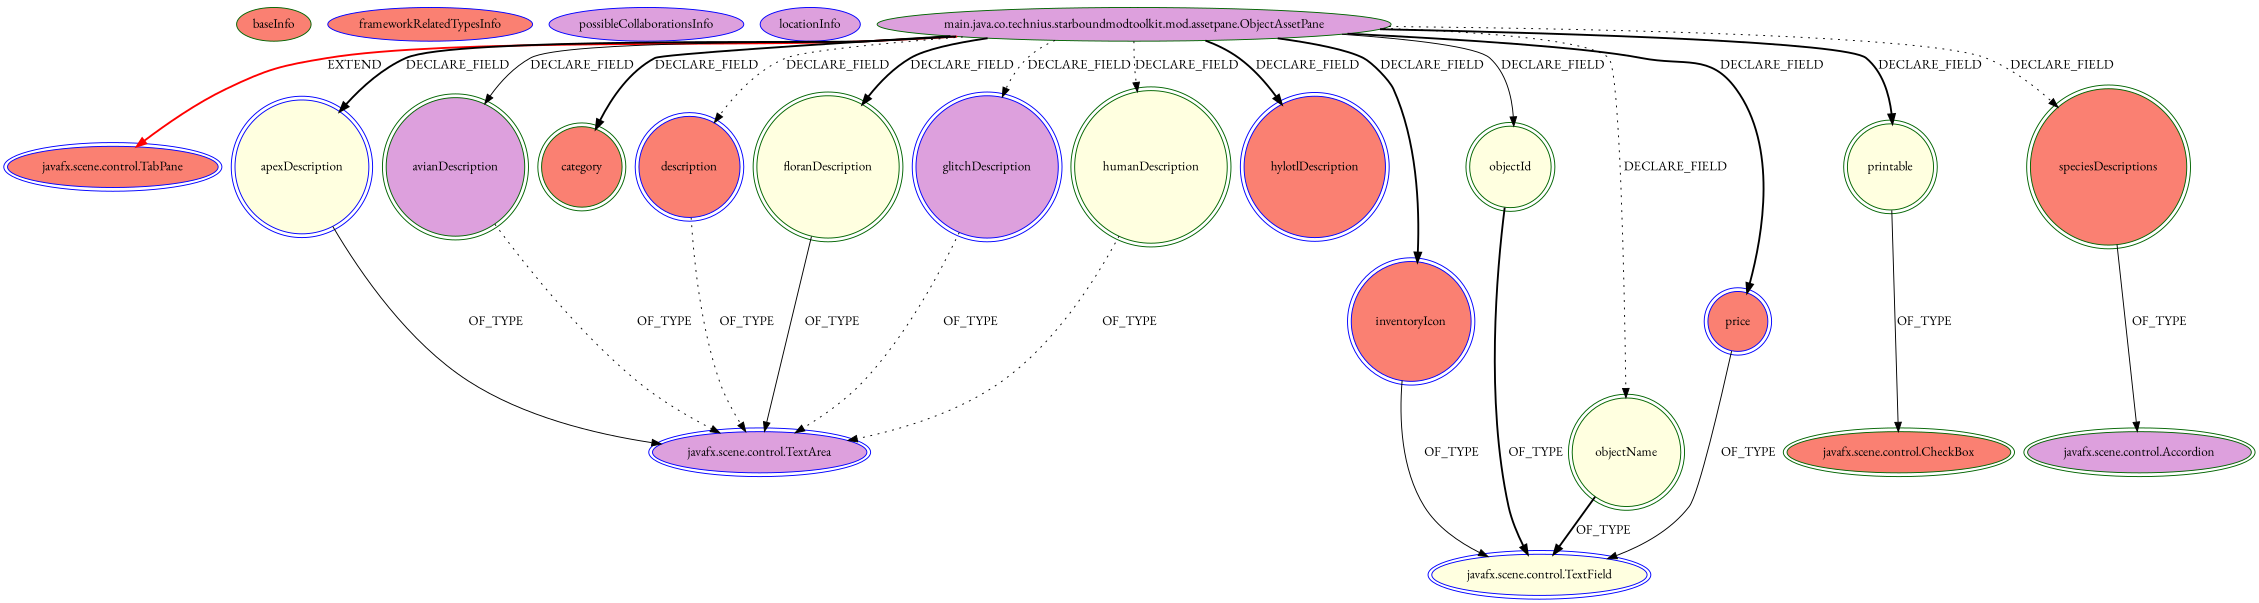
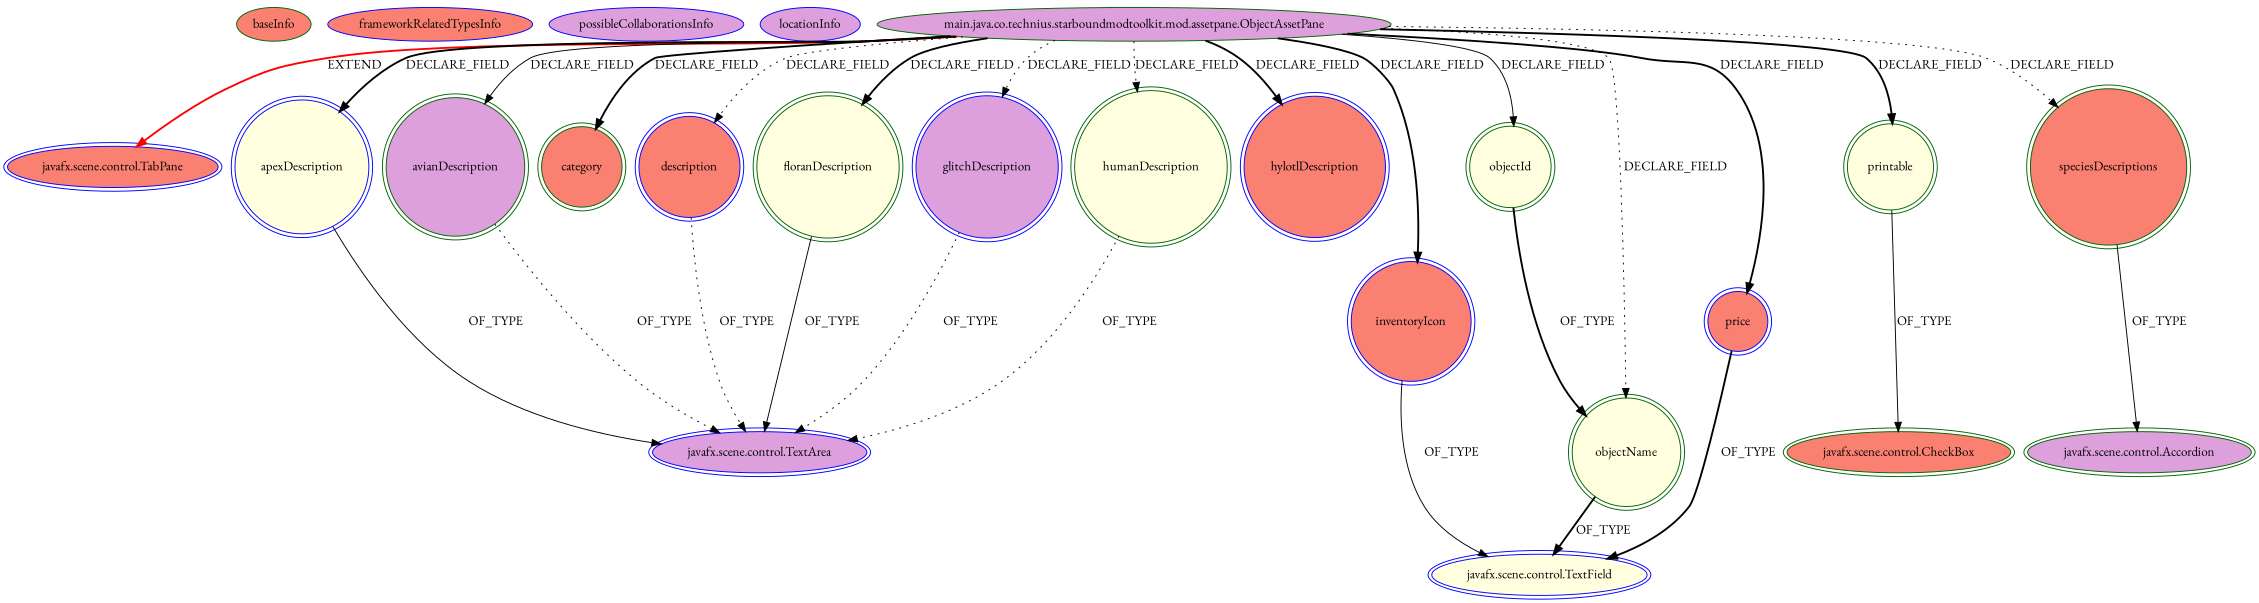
  digraph {
    fontname="EB Garamond"
    node [color=darkgreen fillcolor=salmon fontname="EB Garamond" style=filled isFrameworkType=true vertexType=FIELD_DECLARATION peripheries=2 shape=circle]
    edge [fontname="EB Garamond" style=bold]
    baseInfo [category=extension_graph graphId=1446 isAnonymous=false possibleRelation=false isFrameworkType="" vertexType="" peripheries="" shape=""]
    frameworkRelatedTypesInfo [0="javafx.scene.control.TabPane" color=blue isFrameworkType="" vertexType="" peripheries="" shape=""]
    possibleCollaborationsInfo [color=blue fillcolor=plum isFrameworkType="" vertexType="" peripheries="" shape=""]
    locationInfo [color=blue contextSignature=ObjectAssetPane filePath="/Technius-Starbound-Mod-Toolkit/Starbound-Mod-Toolkit-master/src/main/java/co/technius/starboundmodtoolkit/mod/assetpane/ObjectAssetPane.java" fillcolor=plum graphId=1446 projectName="Technius-Starbound-Mod-Toolkit" isFrameworkType="" vertexType="" peripheries="" shape=""]
    n5 [fillcolor=plum isFrameworkType=false label="main.java.co.technius.starboundmodtoolkit.mod.assetpane.ObjectAssetPane" vertexType=ROOT_CLIENT_CLASS_DECLARATION peripheries="" shape=""]
    n6 [color=blue label="javafx.scene.control.TabPane" vertexType=FRAMEWORK_CLASS_TYPE shape=""]
    n7 [color=blue fillcolor=lightyellow label=apexDescription]
    n8 [fillcolor=plum label=avianDescription]
    n9 [label=category]
    n10 [color=blue label=description]
    n11 [fillcolor=lightyellow label=floranDescription]
    n12 [color=blue fillcolor=plum label=glitchDescription]
    n13 [fillcolor=lightyellow label=humanDescription]
    n14 [color=blue label=hylotlDescription]
    n15 [color=blue label=inventoryIcon]
    n16 [fillcolor=lightyellow label=objectId]
    n17 [fillcolor=lightyellow label=objectName]
    n18 [color=blue label=price]
    n19 [fillcolor=lightyellow label=printable]
    n20 [label=speciesDescriptions]
    n21 [color=blue fillcolor=plum label="javafx.scene.control.TextArea" vertexType=FRAMEWORK_CLASS_TYPE shape=""]
    n22 [color=blue fillcolor=lightyellow label="javafx.scene.control.TextField" vertexType=FRAMEWORK_CLASS_TYPE shape=""]
    n23 [label="javafx.scene.control.CheckBox" vertexType=FRAMEWORK_CLASS_TYPE shape=""]
    n24 [fillcolor=plum label="javafx.scene.control.Accordion" vertexType=FRAMEWORK_CLASS_TYPE shape=""]
    n5 -> n6 [color=red label=EXTEND]
    n5 -> n7 [label=DECLARE_FIELD]
    n5 -> n8 [label=DECLARE_FIELD style=solid]
    n5 -> n9 [label=DECLARE_FIELD]
    n5 -> n10 [label=DECLARE_FIELD style=dotted]
    n5 -> n11 [label=DECLARE_FIELD]
    n5 -> n12 [label=DECLARE_FIELD style=dotted]
    n5 -> n13 [label=DECLARE_FIELD style=dotted]
    n5 -> n14 [label=DECLARE_FIELD]
    n5 -> n15 [label=DECLARE_FIELD]
    n5 -> n16 [label=DECLARE_FIELD style=solid]
    n5 -> n17 [label=DECLARE_FIELD style=dotted]
    n5 -> n18 [label=DECLARE_FIELD]
    n5 -> n19 [label=DECLARE_FIELD]
    n5 -> n20 [label=DECLARE_FIELD style=dotted]
    n7 -> n21 [label=OF_TYPE style=solid]
    n8 -> n21 [label=OF_TYPE style=dotted]
    n10 -> n21 [label=OF_TYPE style=dotted]
    n11 -> n21 [label=OF_TYPE style=solid]
    n12 -> n21 [label=OF_TYPE style=dotted]
    n13 -> n21 [label=OF_TYPE style=dotted]
    n15 -> n22 [label=OF_TYPE style=solid]
-   n16 -> n22 [label=OF_TYPE]
+   n16 -> n17 [label=OF_TYPE]
    n17 -> n22 [label=OF_TYPE]
-   n18 -> n22 [label=OF_TYPE style=solid]
+   n18 -> n22 [label=OF_TYPE]
    n19 -> n23 [label=OF_TYPE style=solid]
    n20 -> n24 [label=OF_TYPE style=solid]
  }
